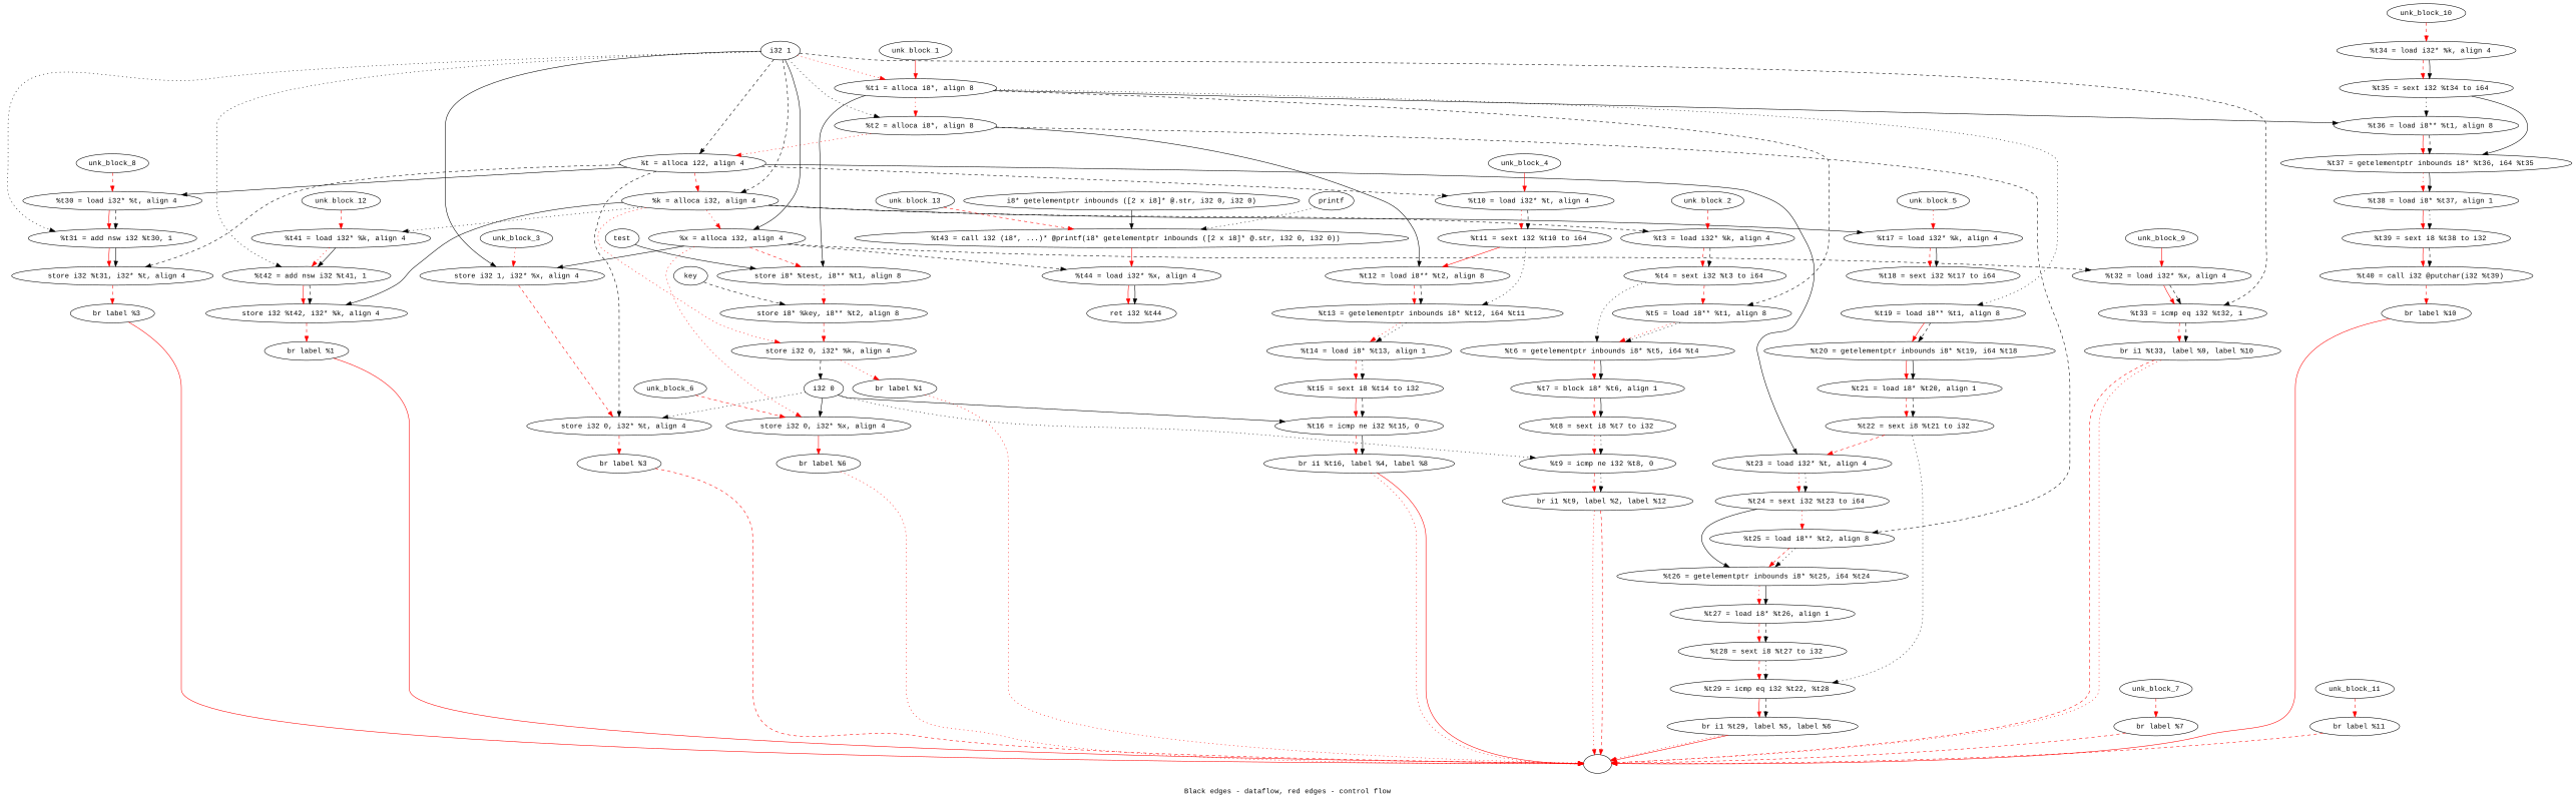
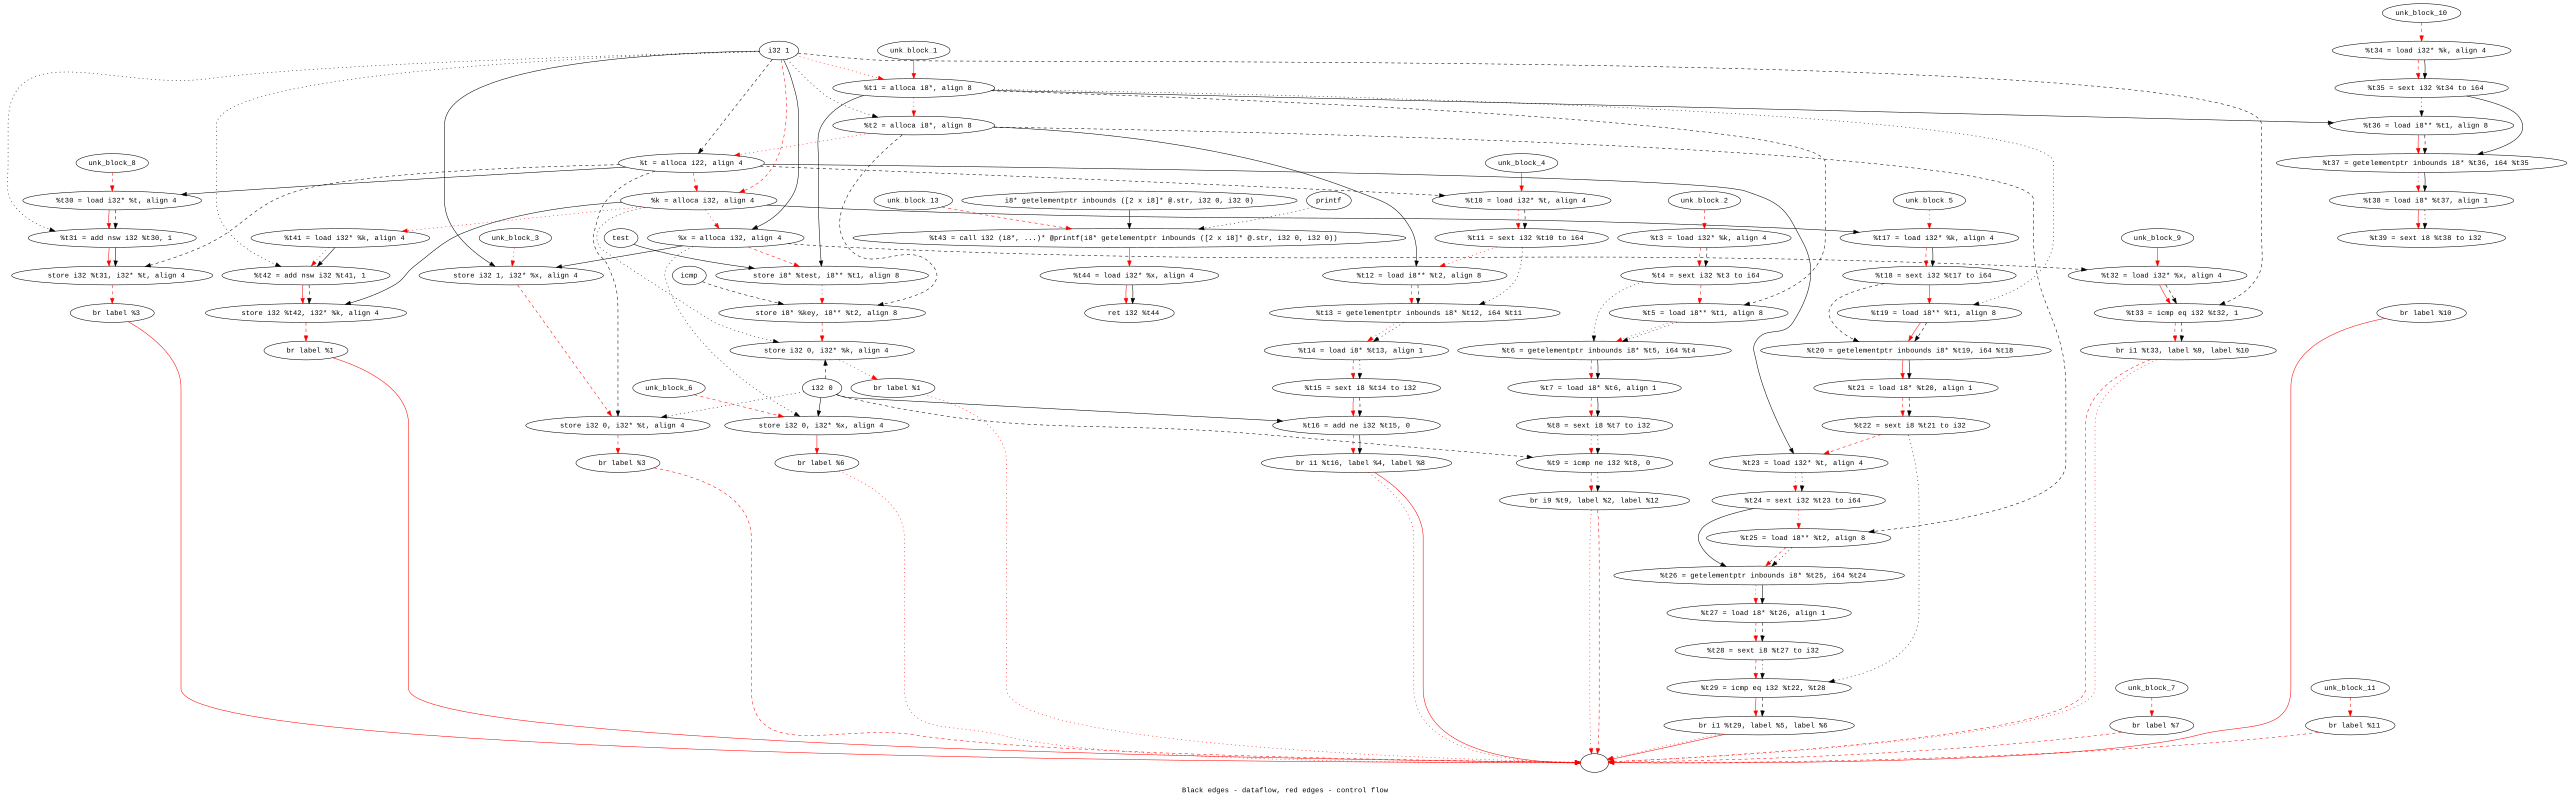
  digraph {
    compound=true
    fontname="Liberation Mono"
    label="Black edges - dataflow, red edges - control flow"
    node [fontname="Liberation Mono"]
    edge [color=red fontname="Liberation Mono" style=dashed]
    n1 [label="  %t1 = alloca i8*, align 8"]
    n2 [label="  %t2 = alloca i8*, align 8"]
    n3 [label="  store i8* %test, i8** %t1, align 8"]
    n4 [label="  %t5 = load i8** %t1, align 8"]
    n5 [label="  %t19 = load i8** %t1, align 8"]
    n6 [label="  %t36 = load i8** %t1, align 8"]
    n7 [label="%t = alloca i22, align 4"]
    n8 [label="  store i8* %key, i8** %t2, align 8"]
    n9 [label="  %t12 = load i8** %t2, align 8"]
    n10 [label="  %t25 = load i8** %t2, align 8"]
    n11 [label="  %t6 = getelementptr inbounds i8* %t5, i64 %t4"]
    n12 [label="  %t20 = getelementptr inbounds i8* %t19, i64 %t18"]
    n13 [label="  %t37 = getelementptr inbounds i8* %t36, i64 %t35"]
    n14 [label="  %k = alloca i32, align 4"]
    n15 [label="  store i32 0, i32* %t, align 4"]
    n16 [label="  %t10 = load i32* %t, align 4"]
    n17 [label="  %t23 = load i32* %t, align 4"]
    n18 [label="  %t30 = load i32* %t, align 4"]
    n19 [label="  store i32 %t31, i32* %t, align 4"]
    n20 [label="  store i32 0, i32* %k, align 4"]
    n21 [label="  %t13 = getelementptr inbounds i8* %t12, i64 %t11"]
    n22 [label="  %t26 = getelementptr inbounds i8* %t25, i64 %t24"]
    n23 [label="  %x = alloca i32, align 4"]
    n24 [label="  %t3 = load i32* %k, align 4"]
    n25 [label="  %t17 = load i32* %k, align 4"]
    n26 [label="  %t41 = load i32* %k, align 4"]
    n27 [label="  store i32 %t42, i32* %k, align 4"]
    n28 [label="  br label %3"]
    n29 [label="  %t11 = sext i32 %t10 to i64"]
    n30 [label="  %t24 = sext i32 %t23 to i64"]
    n31 [label="  %t31 = add nsw i32 %t30, 1"]
    n32 [label="  br label %3"]
    n33 [label="  store i32 1, i32* %x, align 4"]
    n34 [label="  store i32 0, i32* %x, align 4"]
    n35 [label="  %t32 = load i32* %x, align 4"]
    n36 [label="  %t44 = load i32* %x, align 4"]
    n37 [label="  br label %1"]
    n38 [label="  %t4 = sext i32 %t3 to i64"]
    n39 [label="  %t18 = sext i32 %t17 to i64"]
    n40 [label="  %t34 = load i32* %k, align 4"]
    n41 [label="  %t35 = sext i32 %t34 to i64"]
    n42 [label="  %t42 = add nsw i32 %t41, 1"]
    n43 [label="  br label %1"]
    n44 [label="  br label %6"]
    n45 [label="  %t33 = icmp eq i32 %t32, 1"]
    n46 [label="  ret i32 %t44"]
    ""
    unk_block_1
    "i32 1"
    n50 [label="  br i1 %t33, label %9, label %10"]
    test
-   key
+   key [label=icmp]
    "i32 0"
    n54 [label="  %t9 = icmp ne i32 %t8, 0"]
-   n55 [label="  %t16 = icmp ne i32 %t15, 0"]
-   n56 [label="  br i1 %t9, label %2, label %12"]
+   n55 [label="%t16 = add ne i32 %t15, 0"]
+   n56 [label="br i9 %t9, label %2, label %12"]
    n57 [label="  br i1 %t16, label %4, label %8"]
-   n58 [label="%t7 = block i8* %t6, align 1"]
+   n58 [label="  %t7 = load i8* %t6, align 1"]
    n59 [label="  %t8 = sext i8 %t7 to i32"]
    unk_block_2
    unk_block_3
    n62 [label="  %t14 = load i8* %t13, align 1"]
    n63 [label="  %t15 = sext i8 %t14 to i32"]
    unk_block_4
    n65 [label="  %t21 = load i8* %t20, align 1"]
    n66 [label="  %t22 = sext i8 %t21 to i32"]
    n67 [label="  %t29 = icmp eq i32 %t22, %t28"]
    n68 [label="  br i1 %t29, label %5, label %6"]
    n69 [label="  %t27 = load i8* %t26, align 1"]
    n70 [label="  %t28 = sext i8 %t27 to i32"]
    unk_block_5
    unk_block_6
    n73 [label="  br label %7"]
    unk_block_7
    unk_block_8
    unk_block_9
    n77 [label="  %t38 = load i8* %t37, align 1"]
    n78 [label="  %t39 = sext i8 %t38 to i32"]
-   n79 [label="  %t40 = call i32 @putchar(i32 %t39)"]
    n80 [label="  br label %10"]
    unk_block_10
    n82 [label="  br label %11"]
    unk_block_11
-   unk_block_12
    n85 [label="  %t43 = call i32 (i8*, ...)* @printf(i8* getelementptr inbounds ([2 x i8]* @.str, i32 0, i32 0))"]
    unk_block_13
    "i8* getelementptr inbounds ([2 x i8]* @.str, i32 0, i32 0)"
    printf
    n1 -> n2 [style=dotted weight=2]
    n1 -> n3 [style=solid color=""]
    n1 -> n4 [color=""]
    n1 -> n5 [style=dotted color=""]
    n1 -> n6 [style=solid color=""]
    n2 -> n7 [style=dotted weight=2]
+   n2 -> n8 [color=""]
    n2 -> n9 [style=solid color=""]
    n2 -> n10 [color=""]
    n3 -> n8 [style=dotted weight=2]
    n4 -> n11 [style=dotted weight=2]
    n4 -> n11 [style=dotted color=""]
    n5 -> n12 [style=solid weight=2]
    n5 -> n12 [color=""]
    n6 -> n13 [style=solid weight=2]
    n6 -> n13 [color=""]
    n7 -> n14 [weight=2]
    n7 -> n15 [color=""]
    n7 -> n16 [color=""]
    n7 -> n17 [style=solid color=""]
    n7 -> n18 [style=solid color=""]
    n7 -> n19 [color=""]
    n8 -> n20 [weight=2]
    n9 -> n21 [weight=2]
    n9 -> n21 [color=""]
    n10 -> n22 [weight=2]
    n10 -> n22 [style=dotted color=""]
    n11 -> n58 [weight=2]
    n11 -> n58 [style=solid color=""]
    n12 -> n65 [style=solid weight=2]
    n12 -> n65 [style=solid color=""]
    n13 -> n77 [style=dotted weight=2]
    n13 -> n77 [style=solid color=""]
-   n14 -> n20 [style=dotted]
+   n14 -> n20 [style=dotted color=""]
    n14 -> n23 [style=dotted weight=2]
-   n14 -> n24 [color=""]
    n14 -> n25 [style=solid color=""]
-   n14 -> n26 [style=dotted color=""]
+   n14 -> n26 [style=dotted]
    n14 -> n27 [style=solid color=""]
    n15 -> n28 [weight=2]
    n16 -> n29 [style=dotted weight=2]
    n16 -> n29 [color=""]
    n17 -> n30 [style=dotted weight=2]
    n17 -> n30 [style=dotted color=""]
    n18 -> n31 [style=solid weight=2]
    n18 -> n31 [color=""]
    n19 -> n32 [weight=2]
    n20 -> n37 [style=dotted weight=2]
    n21 -> n62 [style=dotted weight=2]
    n21 -> n62 [style=dotted color=""]
    n22 -> n69 [style=dotted weight=2]
    n22 -> n69 [style=solid color=""]
    n23 -> n3 [weight=2]
    n23 -> n33 [style=solid color=""]
-   n23 -> n34 [style=dotted]
+   n23 -> n34 [style=dotted color=""]
    n23 -> n35 [color=""]
-   n23 -> n36 [color=""]
    n24 -> n38 [weight=2]
    n24 -> n38 [color=""]
    n25 -> n39 [weight=2]
    n25 -> n39 [style=solid color=""]
    n26 -> n42 [style=dotted weight=2]
    n26 -> n42 [style=solid color=""]
    n27 -> n43 [weight=2]
    n28 -> ""
-   n29 -> n9 [style=solid weight=2]
+   n29 -> n9 [style=dotted weight=2]
    n29 -> n21 [style=dotted color=""]
    n30 -> n10 [style=dotted weight=2]
    n30 -> n22 [style=solid color=""]
    n31 -> n19 [style=solid weight=2]
    n31 -> n19 [style=solid color=""]
    n32 -> "" [style=solid]
    n33 -> n15 [weight=2]
    n34 -> n44 [style=solid weight=2]
    n35 -> n45 [style=solid weight=2]
    n35 -> n45 [color=""]
    n36 -> n46 [style=solid weight=2]
    n36 -> n46 [style=solid color=""]
    n37 -> "" [style=dotted]
    n38 -> n4 [weight=2]
    n38 -> n11 [style=dotted color=""]
+   n39 -> n5 [style=solid weight=2]
+   n39 -> n12 [color=""]
    n40 -> n41 [weight=2]
    n40 -> n41 [style=solid color=""]
    n41 -> n6 [color=black style=dotted weight=2]
    n41 -> n13 [style=solid color=""]
    n42 -> n27 [style=solid weight=2]
    n42 -> n27 [color=""]
    n43 -> "" [style=solid]
    n44 -> "" [style=dotted]
    n45 -> n50 [weight=2]
    n45 -> n50 [color=""]
    unk_block_1 -> n1 [style=solid]
    "i32 1" -> n1 [style=dotted]
    "i32 1" -> n2 [style=dotted color=""]
    "i32 1" -> n7 [color=""]
-   "i32 1" -> n14 [color=""]
+   "i32 1" -> n14
    "i32 1" -> n23 [style=solid color=""]
    "i32 1" -> n31 [style=dotted color=""]
    "i32 1" -> n33 [style=solid color=""]
    "i32 1" -> n42 [style=dotted color=""]
    "i32 1" -> n45 [color=""]
    n50 -> ""
    n50 -> "" [style=dotted]
    test -> n3 [style=solid color=""]
    key -> n8 [color=""]
    "i32 0" -> n15 [style=dotted color=""]
-   n20 -> "i32 0" [color=""]
+   "i32 0" -> n20 [color=""]
    "i32 0" -> n34 [style=solid color=""]
-   "i32 0" -> n54 [style=dotted color=""]
+   "i32 0" -> n54 [color=""]
    "i32 0" -> n55 [style=solid color=""]
    n54 -> n56 [weight=2]
    n54 -> n56 [style=dotted color=""]
    n55 -> n57 [weight=2]
    n55 -> n57 [style=solid color=""]
    n56 -> "" [style=dotted]
    n56 -> ""
    n57 -> "" [style=dotted]
    n57 -> "" [style=solid]
    n58 -> n59 [weight=2]
    n58 -> n59 [style=solid color=""]
    n59 -> n54 [style=dotted weight=2]
    n59 -> n54 [style=dotted color=""]
    unk_block_2 -> n24
    unk_block_3 -> n33 [style=dotted]
    n62 -> n63 [weight=2]
    n62 -> n63 [style=dotted color=""]
    n63 -> n55 [style=solid weight=2]
    n63 -> n55 [color=""]
    unk_block_4 -> n16 [style=solid]
    n65 -> n66 [weight=2]
    n65 -> n66 [color=""]
    n66 -> n17 [weight=2]
    n66 -> n67 [style=dotted color=""]
    n67 -> n68 [style=solid weight=2]
    n67 -> n68 [color=""]
    n68 -> "" [style=dotted]
    n68 -> "" [style=solid]
    n69 -> n70 [weight=2]
    n69 -> n70 [color=""]
    n70 -> n67 [weight=2]
    n70 -> n67 [style=dotted color=""]
    unk_block_5 -> n25 [style=dotted]
    unk_block_6 -> n34
    n73 -> ""
    unk_block_7 -> n73
    unk_block_8 -> n18
    unk_block_9 -> n35 [style=solid]
    n77 -> n78 [style=solid weight=2]
    n77 -> n78 [style=dotted color=""]
-   n78 -> n79 [style=solid weight=2]
-   n78 -> n79 [color=""]
-   n79 -> n80 [weight=2]
    n80 -> "" [style=solid]
    unk_block_10 -> n40
    n82 -> ""
    unk_block_11 -> n82
-   unk_block_12 -> n26
    n85 -> n36 [style=solid weight=2]
    unk_block_13 -> n85
    "i8* getelementptr inbounds ([2 x i8]* @.str, i32 0, i32 0)" -> n85 [style=solid color=""]
    printf -> n85 [style=dotted color=""]
  }
